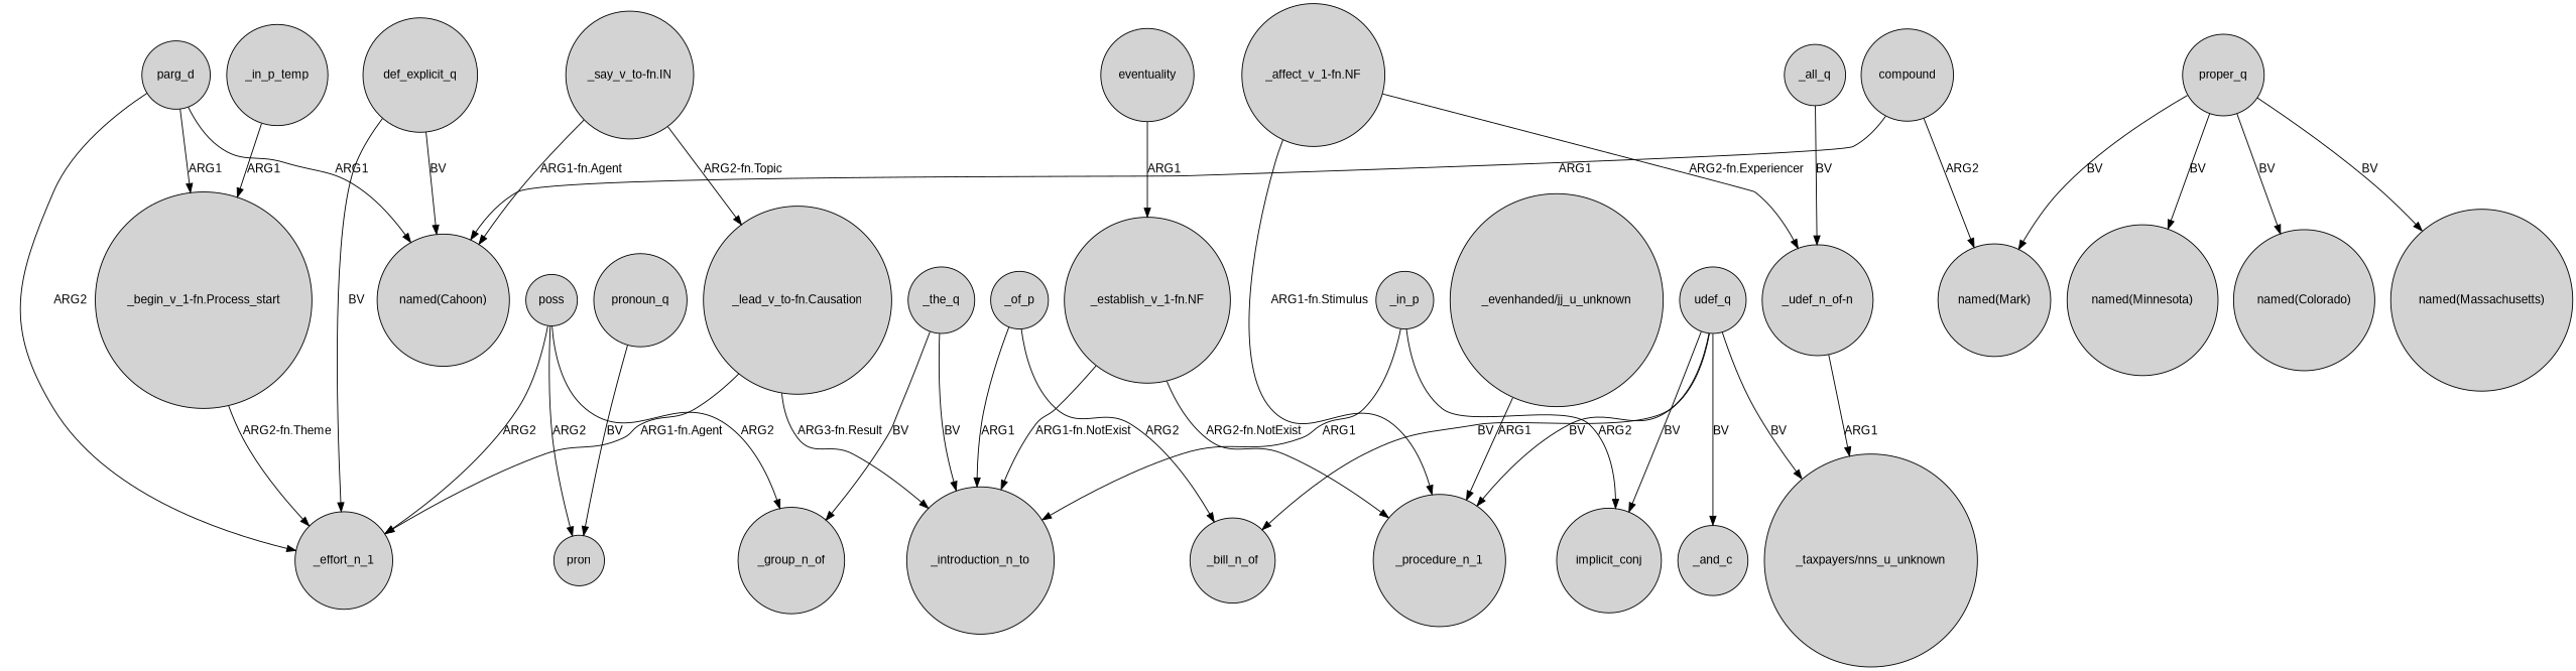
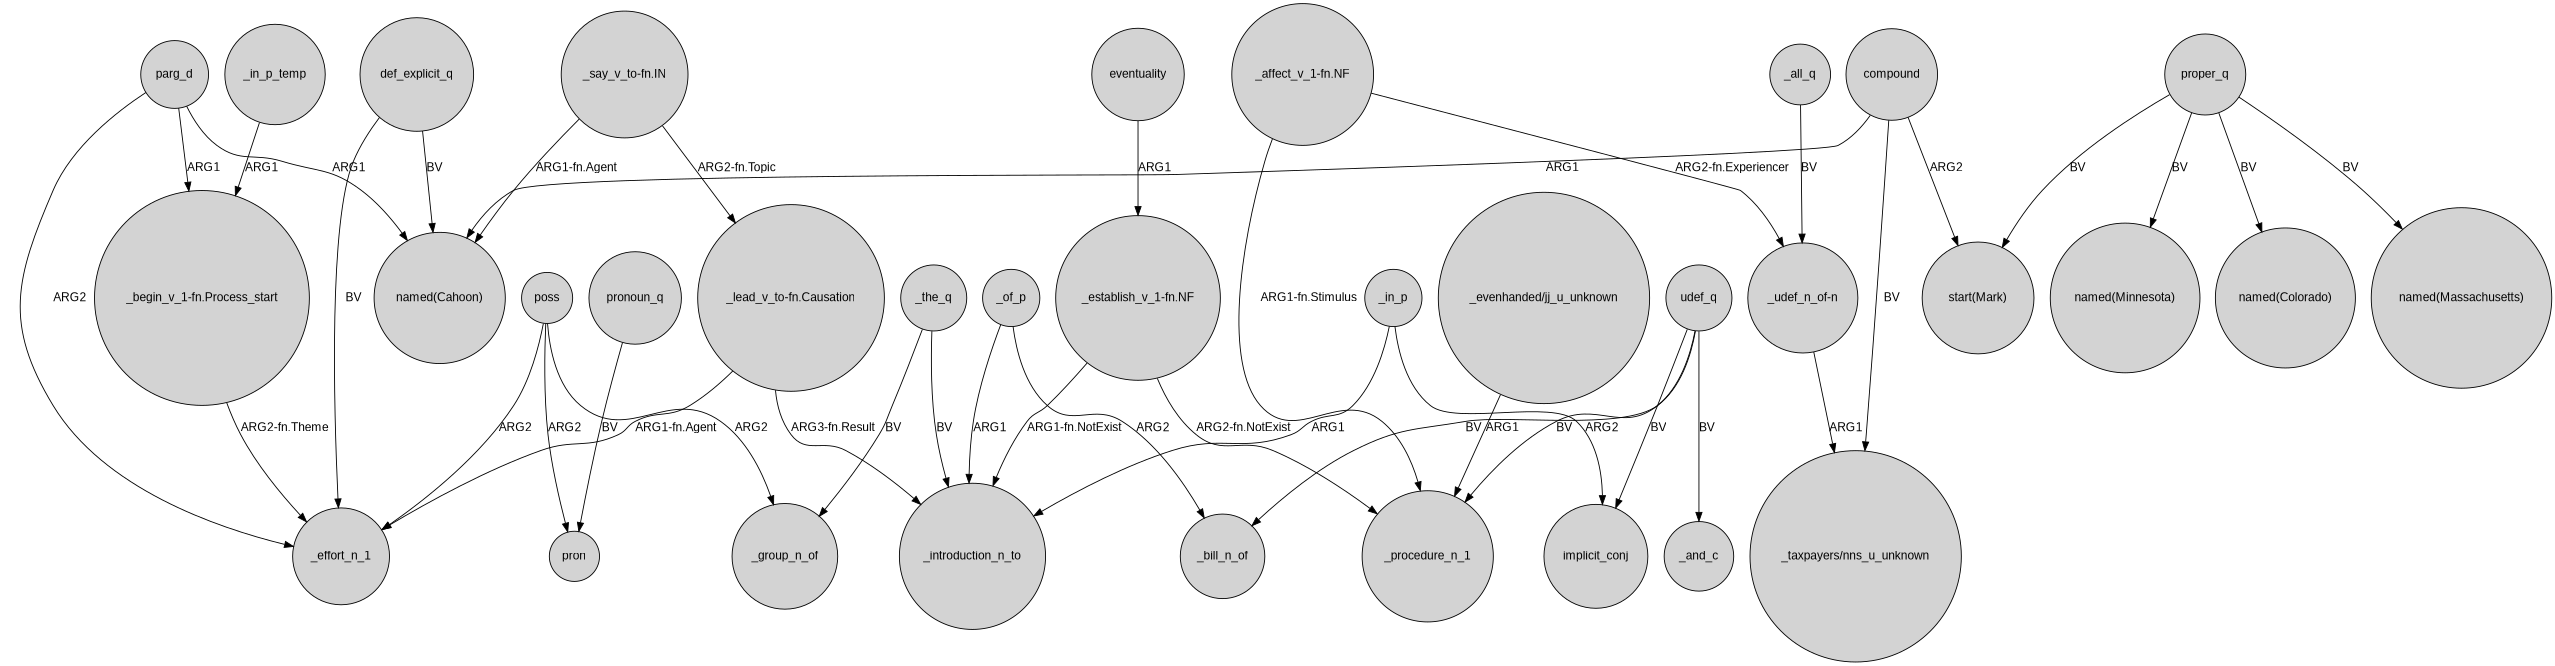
  digraph {
    fontname="Liberation Sans"
    node [fontname="Liberation Sans" shape=circle style=filled]
    edge [fontname="Liberation Sans"]
    "_say_v_to-fn.IN"
    "named(Cahoon)"
    "_lead_v_to-fn.Causation"
    _introduction_n_to
    _effort_n_1
    _in_p_temp
    "_begin_v_1-fn.Process_start"
    "_evenhanded/jj_u_unknown"
    _procedure_n_1
    poss
    pron
    _group_n_of
    _the_q
    udef_q
    "_taxpayers/nns_u_unknown"
    _bill_n_of
    implicit_conj
    _and_c
    "_establish_v_1-fn.NF"
    eventuality
    n21 [label="_udef_n_of-n"]
    parg_d
    compound
-   "named(Mark)"
+   "named(Mark)" [label="start(Mark)"]
    _of_p
    _all_q
    "_affect_v_1-fn.NF"
    proper_q
    "named(Minnesota)"
    "named(Colorado)"
    "named(Massachusetts)"
    pronoun_q
    _in_p
    def_explicit_q
    "_say_v_to-fn.IN" -> "named(Cahoon)" [label="ARG1-fn.Agent"]
    "_say_v_to-fn.IN" -> "_lead_v_to-fn.Causation" [label="ARG2-fn.Topic"]
    "_lead_v_to-fn.Causation" -> _introduction_n_to [label="ARG3-fn.Result"]
    "_lead_v_to-fn.Causation" -> _effort_n_1 [label="ARG1-fn.Agent"]
    _in_p_temp -> "_begin_v_1-fn.Process_start" [label=ARG1]
    "_begin_v_1-fn.Process_start" -> _effort_n_1 [label="ARG2-fn.Theme"]
    "_evenhanded/jj_u_unknown" -> _procedure_n_1 [label=ARG1]
    poss -> _effort_n_1 [label=ARG2]
    poss -> pron [label=ARG2]
    poss -> _group_n_of [label=ARG2]
    _the_q -> _introduction_n_to [label=BV]
    _the_q -> _group_n_of [label=BV]
    udef_q -> _procedure_n_1 [label=BV]
-   udef_q -> "_taxpayers/nns_u_unknown" [label=BV]
+   compound -> "_taxpayers/nns_u_unknown" [label=BV]
    udef_q -> _bill_n_of [label=BV]
    udef_q -> implicit_conj [label=BV]
    udef_q -> _and_c [label=BV]
    "_establish_v_1-fn.NF" -> _introduction_n_to [label="ARG1-fn.NotExist"]
    "_establish_v_1-fn.NF" -> _procedure_n_1 [label="ARG2-fn.NotExist"]
    eventuality -> "_establish_v_1-fn.NF" [label=ARG1]
    n21 -> "_taxpayers/nns_u_unknown" [label=ARG1]
    parg_d -> "named(Cahoon)" [label=ARG1]
    parg_d -> _effort_n_1 [label=ARG2]
    parg_d -> "_begin_v_1-fn.Process_start" [label=ARG1]
    compound -> "named(Cahoon)" [label=ARG1]
    compound -> "named(Mark)" [label=ARG2]
    _of_p -> _introduction_n_to [label=ARG1]
    _of_p -> _bill_n_of [label=ARG2]
    _all_q -> n21 [label=BV]
    "_affect_v_1-fn.NF" -> _procedure_n_1 [label="ARG1-fn.Stimulus"]
    "_affect_v_1-fn.NF" -> n21 [label="ARG2-fn.Experiencer"]
    proper_q -> "named(Mark)" [label=BV]
    proper_q -> "named(Minnesota)" [label=BV]
    proper_q -> "named(Colorado)" [label=BV]
    proper_q -> "named(Massachusetts)" [label=BV]
    pronoun_q -> pron [label=BV]
    _in_p -> _introduction_n_to [label=ARG1]
    _in_p -> implicit_conj [label=ARG2]
    def_explicit_q -> "named(Cahoon)" [label=BV]
    def_explicit_q -> _effort_n_1 [label=BV]
  }
